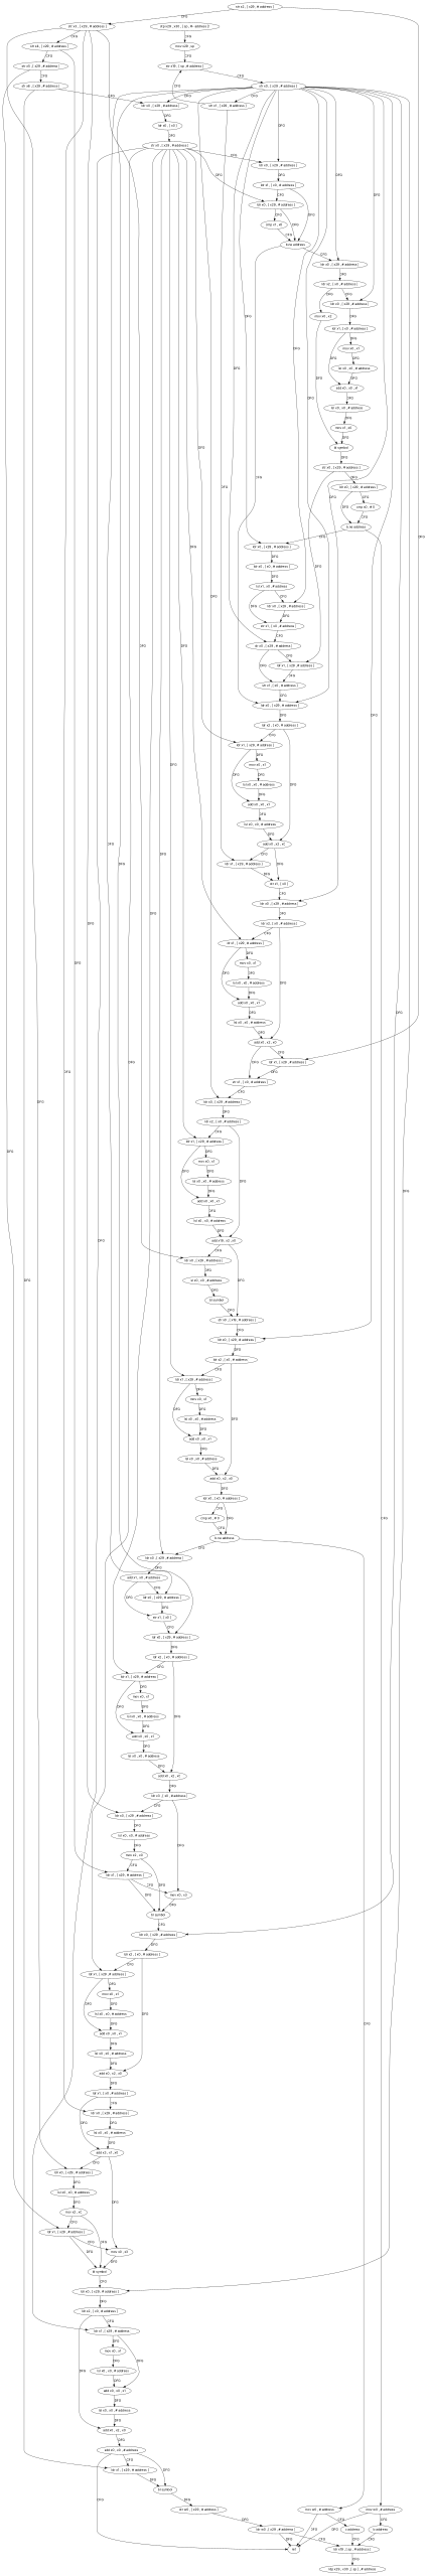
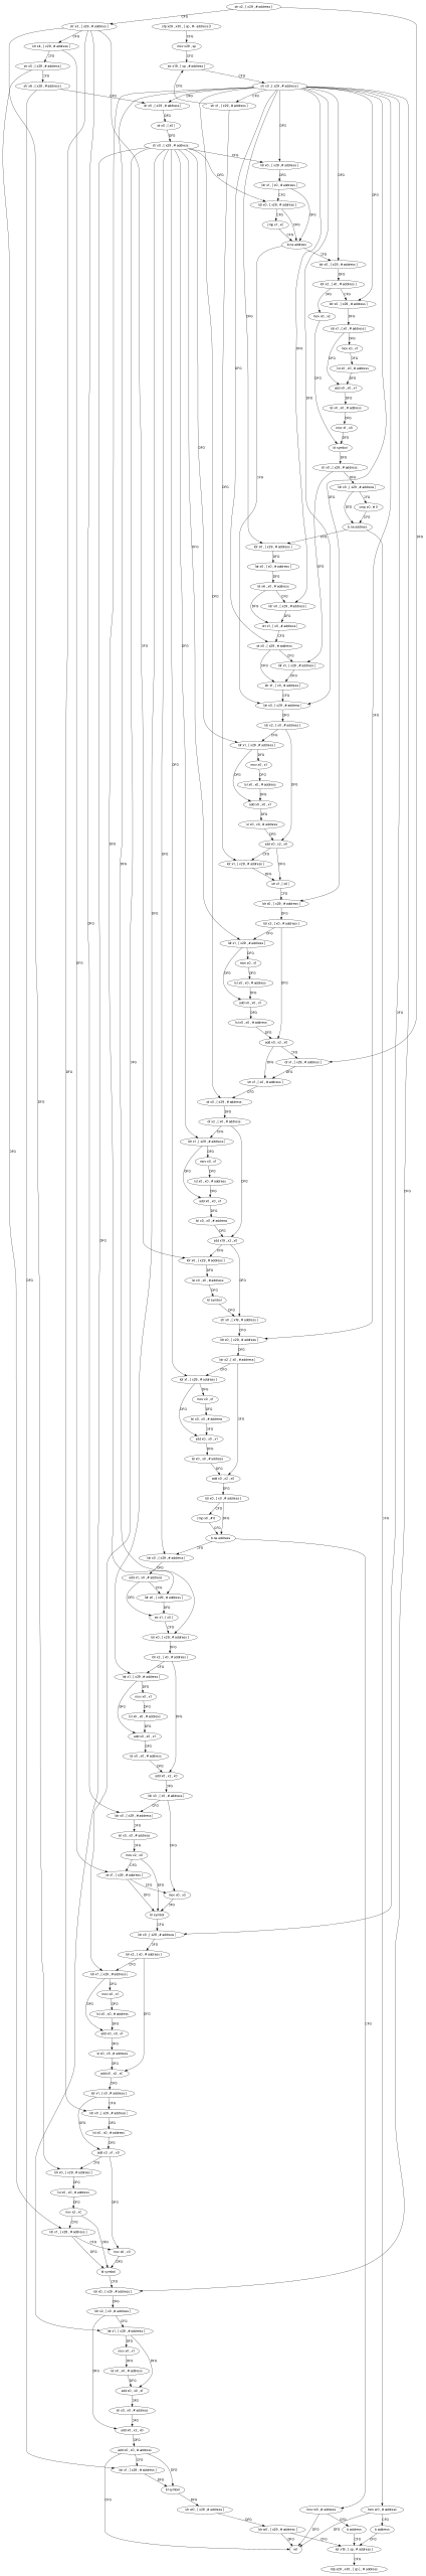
  digraph {
    fontname=Inter
    node [fontname=Inter]
    edge [fontname=Inter]
    n1 [label="stp x29 , x30 , [ sp , #- address ]!"]
    n2 [label="mov x29 , sp"]
    n3 [label="str x19 , [ sp , # address ]"]
    n4 [label="str x0 , [ x29 , # address ]"]
    n5 [label="str x1 , [ x29 , # address ]"]
    n6 [label="ldr x0 , [ x29 , # address ]"]
    n7 [label="ldr x0 , [ x29 , # address ]"]
    n8 [label="ldr x0 , [ x29 , # address ]"]
    n9 [label="ldr x0 , [ x29 , # address ]"]
    n10 [label="ldr x0 , [ x29 , # address ]"]
    n11 [label="ldr x0 , [ x29 , # address ]"]
    n12 [label="ldr x0 , [ x29 , # address ]"]
    n13 [label="ldr x0 , [ x29 , # address ]"]
    n14 [label="ldr x0 , [ x29 , # address ]"]
    n15 [label="ldr x0 , [ x29 , # address ]"]
    n16 [label="ldr x0 , [ x29 , # address ]"]
    n17 [label="ldr x0 , [ x29 , # address ]"]
    n18 [label="ldr x0 , [ x29 , # address ]"]
    n19 [label="ldr x0 , [ x29 , # address ]"]
    n20 [label="ldr x0 , [ x29 , # address ]"]
    n21 [label="ldr x1 , [ x29 , # address ]"]
    n22 [label="ldr x0 , [ x0 ]"]
    n23 [label="ldr x1 , [ x0 , # address ]"]
    n24 [label="ldr x2 , [ x0 , # address ]"]
    n25 [label="ldr x2 , [ x0 , # address ]"]
    n26 [label="ldr x2 , [ x0 , # address ]"]
    n27 [label="ldr x2 , [ x0 , # address ]"]
    n28 [label="ldr x2 , [ x0 , # address ]"]
    n29 [label="ldr x1 , [ x0 , # address ]"]
    n30 [label="ldr x0 , [ x0 , # address ]"]
    n31 [label="str x1 , [ x0 ]"]
    n32 [label="ldr x2 , [ x0 , # address ]"]
    n33 [label="ldr x2 , [ x0 , # address ]"]
    n34 [label="ldr x2 , [ x0 , # address ]"]
    n35 [label="str x1 , [ x0 , # address ]"]
    n36 [label="ldr x1 , [ x29 , # address ]"]
    n37 [label="str x1 , [ x0 , # address ]"]
    n38 [label="str x2 , [ x29 , # address ]"]
    n39 [label="str x3 , [ x29 , # address ]"]
    n40 [label="ldr x1 , [ x29 , # address ]"]
    n41 [label="str x1 , [ x0 ]"]
    n42 [label="str x4 , [ x29 , # address ]"]
    n43 [label="ldr x0 , [ x29 , # address ]"]
    n44 [label="ldr x0 , [ x29 , # address ]"]
    n45 [label="ldr x0 , [ x29 , # address ]"]
    n46 [label="ldr x0 , [ x29 , # address ]"]
    n47 [label="str x1 , [ x0 , # address ]"]
    n48 [label="str x5 , [ x29 , # address ]"]
    n49 [label="ldr x1 , [ x29 , # address ]"]
    n50 [label="lsl x0 , x0 , # address"]
    n51 [label="lsl x0 , x0 , # address"]
    n52 [label="lsl x0 , x0 , # address"]
    n53 [label="lsl x0 , x0 , # address"]
    n54 [label="str x6 , [ x29 , # address ]"]
    n55 [label="ldr x1 , [ x29 , # address ]"]
    n56 [label="mov x0 , x3"]
    n57 [label="bl symbol"]
    n58 [label="ldr x1 , [ x29 , # address ]"]
    n59 [label="mov x0 , x3"]
    n60 [label="bl symbol"]
    n61 [label="bl symbol"]
    n62 [label="str x0 , [ x29 , # address ]"]
    n63 [label="ldr x0 , [ x29 , # address ]"]
    n64 [label="ldr x1 , [ x29 , # address ]"]
    n65 [label="ldr x1 , [ x29 , # address ]"]
    n66 [label="ldr x1 , [ x29 , # address ]"]
    n67 [label="ldr x1 , [ x29 , # address ]"]
    n68 [label="ldr x0 , [ x29 , # address ]"]
    n69 [label="ldr x1 , [ x29 , # address ]"]
    n70 [label="ldr x1 , [ x29 , # address ]"]
    n71 [label="ldr x1 , [ x29 , # address ]"]
    n72 [label="b.ne address"]
    n73 [label="cmp x1 , x0"]
    n74 [label="mov x0 , x1"]
    n75 [label="add x0 , x0 , x1"]
    n76 [label="mov x0 , x1"]
    n77 [label="add x0 , x0 , x1"]
    n78 [label="mov x0 , x1"]
    n79 [label="add x0 , x0 , x1"]
    n80 [label="mov x0 , x1"]
    n81 [label="add x0 , x0 , x1"]
    n82 [label="add x1 , x0 , # address"]
    n83 [label="mov x0 , x1"]
    n84 [label="add x0 , x0 , x1"]
    n85 [label="mov x0 , x1"]
    n86 [label="add x0 , x0 , x1"]
    n87 [label="mov x0 , x1"]
    n88 [label="add x0 , x0 , x1"]
    n89 [label="add x0 , x2 , x0"]
    n90 [label="mov x0 , x2"]
    n91 [label="lsl x0 , x0 , # address"]
    n92 [label="lsl x0 , x0 , # address"]
    n93 [label="add x0 , x2 , x0"]
    n94 [label="lsl x0 , x0 , # address"]
    n95 [label="lsl x0 , x0 , # address"]
    n96 [label="add x19 , x2 , x0"]
    n97 [label="str x0 , [ x19 , # address ]"]
    n98 [label="lsl x0 , x0 , # address"]
    n99 [label="lsl x0 , x0 , # address"]
    n100 [label="bl symbol"]
    n101 [label="add x0 , x2 , x0"]
    n102 [label="ldr x0 , [ x0 , # address ]"]
    n103 [label="lsl x0 , x0 , # address"]
    n104 [label="lsl x0 , x0 , # address"]
    n105 [label="cmp x0 , # 0"]
    n106 [label="b.ne address"]
    n107 [label="mov w0 , # address"]
    n108 [label="b address"]
    n109 [label=ret]
    n110 [label="ldr x19 , [ sp , # address ]"]
    n111 [label="bl symbol"]
    n112 [label="mov x0 , x1"]
    n113 [label="add x0 , x0 , x1"]
    n114 [label="lsl x0 , x0 , # address"]
    n115 [label="lsl x0 , x0 , # address"]
    n116 [label="mov x1 , x0"]
    n117 [label="str x0 , [ x29 , # address ]"]
    n118 [label="ldr x0 , [ x29 , # address ]"]
    n119 [label="cmp x0 , # 0"]
    n120 [label="b.ne address"]
    n121 [label="mov w0 , # address"]
    n122 [label="b address"]
-   n123 [label="lsl x1 , x0 , # address"]
+   n123 [label="lsl x6 , x0 , # address"]
    n124 [label="add x0 , x2 , x0"]
    n125 [label="ldr x3 , [ x0 , # address ]"]
    n126 [label="lsl x0 , x0 , # address"]
    n127 [label="lsl x0 , x0 , # address"]
    n128 [label="mov x2 , x0"]
    n129 [label="add x0 , x2 , x0"]
    n130 [label="ldr x1 , [ x0 , # address ]"]
    n131 [label="lsl x0 , x0 , # address"]
    n132 [label="lsl x0 , x0 , # address"]
    n133 [label="add x3 , x1 , x0"]
    n134 [label="mov x2 , x0"]
    n135 [label="add x0 , x2 , x0"]
    n136 [label="add x0 , x0 , # address"]
    n137 [label="lsl x0 , x0 , # address"]
    n138 [label="lsl x0 , x0 , # address"]
    n139 [label="str w0 , [ x29 , # address ]"]
    n140 [label="ldr w0 , [ x29 , # address ]"]
    n141 [label="ldp x29 , x30 , [ sp ] , # address"]
    n1 -> n2 [label=CFG]
    n2 -> n3 [label=CFG]
    n3 -> n4 [label=CFG]
    n4 -> n5 [label=CFG]
    n4 -> n6 [label=DFG]
    n4 -> n7 [label=DFG]
    n4 -> n8 [label=DFG]
    n4 -> n9 [label=DFG]
    n4 -> n10 [label=DFG]
    n4 -> n11 [label=DFG]
    n4 -> n12 [label=DFG]
    n4 -> n13 [label=DFG]
    n4 -> n14 [label=DFG]
    n4 -> n15 [label=DFG]
    n4 -> n16 [label=DFG]
    n4 -> n17 [label=DFG]
    n4 -> n18 [label=DFG]
    n4 -> n19 [label=DFG]
    n4 -> n20 [label=DFG]
    n5 -> n3 [label=CFG]
    n5 -> n21 [label=DFG]
    n6 -> n22 [label=DFG]
    n7 -> n23 [label=DFG]
    n8 -> n24 [label=DFG]
    n9 -> n25 [label=DFG]
    n10 -> n26 [label=DFG]
    n11 -> n27 [label=DFG]
    n12 -> n28 [label=DFG]
    n13 -> n29 [label=DFG]
    n14 -> n30 [label=DFG]
    n15 -> n31 [label=DFG]
    n16 -> n32 [label=DFG]
    n17 -> n33 [label=DFG]
    n18 -> n34 [label=DFG]
    n19 -> n35 [label=DFG]
    n20 -> n36 [label=CFG]
    n20 -> n37 [label=DFG]
    n21 -> n41 [label=DFG]
    n22 -> n62 [label=DFG]
    n23 -> n63 [label=CFG]
    n23 -> n72 [label=DFG]
    n24 -> n64 [label=CFG]
    n24 -> n89 [label=DFG]
    n25 -> n13 [label=CFG]
    n25 -> n90 [label=DFG]
    n26 -> n65 [label=CFG]
    n26 -> n93 [label=DFG]
    n27 -> n66 [label=CFG]
    n27 -> n96 [label=DFG]
    n28 -> n67 [label=CFG]
    n28 -> n101 [label=DFG]
    n29 -> n112 [label=DFG]
    n29 -> n113 [label=DFG]
    n30 -> n123 [label=DFG]
    n31 -> n16 [label=CFG]
    n32 -> n69 [label=CFG]
    n32 -> n124 [label=DFG]
    n33 -> n70 [label=CFG]
    n33 -> n129 [label=DFG]
    n34 -> n71 [label=CFG]
    n34 -> n135 [label=DFG]
    n35 -> n20 [label=CFG]
    n36 -> n37 [label=DFG]
    n37 -> n8 [label=CFG]
    n38 -> n39 [label=CFG]
    n38 -> n40 [label=DFG]
    n39 -> n42 [label=CFG]
    n39 -> n43 [label=DFG]
    n39 -> n44 [label=DFG]
    n39 -> n45 [label=DFG]
    n39 -> n46 [label=DFG]
    n40 -> n47 [label=DFG]
    n41 -> n10 [label=CFG]
    n42 -> n48 [label=CFG]
    n42 -> n49 [label=DFG]
    n43 -> n50 [label=DFG]
    n44 -> n51 [label=DFG]
    n45 -> n52 [label=DFG]
    n46 -> n53 [label=DFG]
    n47 -> n11 [label=CFG]
    n48 -> n54 [label=CFG]
    n48 -> n55 [label=DFG]
    n49 -> n56 [label=CFG]
    n49 -> n57 [label=DFG]
    n50 -> n100 [label=DFG]
    n51 -> n128 [label=DFG]
    n52 -> n133 [label=DFG]
    n53 -> n134 [label=DFG]
    n54 -> n6 [label=CFG]
    n54 -> n58 [label=DFG]
    n55 -> n59 [label=CFG]
    n55 -> n60 [label=DFG]
    n56 -> n57 [label=DFG]
    n57 -> n17 [label=CFG]
    n58 -> n61 [label=DFG]
    n59 -> n60 [label=DFG]
    n60 -> n18 [label=CFG]
    n61 -> n139 [label=DFG]
    n62 -> n7 [label=CFG]
    n62 -> n63 [label=DFG]
    n62 -> n64 [label=DFG]
    n62 -> n65 [label=DFG]
    n62 -> n66 [label=DFG]
    n62 -> n67 [label=DFG]
    n62 -> n68 [label=DFG]
    n62 -> n69 [label=DFG]
    n62 -> n70 [label=DFG]
    n62 -> n71 [label=DFG]
    n63 -> n72 [label=DFG]
    n63 -> n73 [label=CFG]
    n64 -> n74 [label=DFG]
    n64 -> n75 [label=DFG]
    n65 -> n76 [label=DFG]
    n65 -> n77 [label=DFG]
    n66 -> n78 [label=DFG]
    n66 -> n79 [label=DFG]
    n67 -> n80 [label=DFG]
    n67 -> n81 [label=DFG]
    n68 -> n82 [label=DFG]
    n69 -> n83 [label=DFG]
    n69 -> n84 [label=DFG]
    n70 -> n85 [label=DFG]
    n70 -> n86 [label=DFG]
    n71 -> n87 [label=DFG]
    n71 -> n88 [label=DFG]
    n72 -> n8 [label=CFG]
    n72 -> n9 [label=CFG]
    n73 -> n72 [label=CFG]
    n74 -> n91 [label=DFG]
    n75 -> n92 [label=DFG]
    n76 -> n94 [label=DFG]
    n77 -> n95 [label=DFG]
    n78 -> n98 [label=DFG]
    n79 -> n99 [label=DFG]
    n80 -> n103 [label=DFG]
    n81 -> n104 [label=DFG]
    n82 -> n15 [label=CFG]
    n82 -> n31 [label=DFG]
    n83 -> n126 [label=DFG]
    n84 -> n127 [label=DFG]
    n85 -> n131 [label=DFG]
    n86 -> n132 [label=DFG]
    n87 -> n137 [label=DFG]
    n88 -> n138 [label=DFG]
    n89 -> n21 [label=CFG]
    n89 -> n41 [label=DFG]
    n90 -> n111 [label=DFG]
    n91 -> n75 [label=DFG]
    n92 -> n89 [label=DFG]
    n93 -> n40 [label=CFG]
    n93 -> n47 [label=DFG]
    n94 -> n77 [label=DFG]
    n95 -> n93 [label=DFG]
    n96 -> n43 [label=CFG]
    n96 -> n97 [label=DFG]
    n97 -> n12 [label=CFG]
    n98 -> n79 [label=DFG]
    n99 -> n96 [label=DFG]
    n100 -> n97 [label=DFG]
    n101 -> n102 [label=DFG]
    n102 -> n105 [label=CFG]
    n102 -> n106 [label=DFG]
    n103 -> n81 [label=DFG]
    n104 -> n101 [label=DFG]
    n105 -> n106 [label=CFG]
    n106 -> n68 [label=CFG]
    n106 -> n107 [label=CFG]
    n107 -> n108 [label=CFG]
    n107 -> n109 [label=DFG]
    n108 -> n110 [label=CFG]
    n110 -> n141 [label=CFG]
    n111 -> n117 [label=DFG]
    n112 -> n114 [label=DFG]
    n113 -> n115 [label=DFG]
    n114 -> n113 [label=DFG]
    n115 -> n116 [label=DFG]
    n116 -> n111 [label=DFG]
    n117 -> n36 [label=DFG]
    n117 -> n118 [label=DFG]
    n118 -> n119 [label=CFG]
    n118 -> n120 [label=DFG]
    n119 -> n120 [label=CFG]
    n120 -> n14 [label=CFG]
    n120 -> n121 [label=CFG]
    n121 -> n109 [label=DFG]
    n121 -> n122 [label=CFG]
    n122 -> n110 [label=CFG]
    n123 -> n19 [label=CFG]
    n123 -> n35 [label=DFG]
    n124 -> n125 [label=DFG]
    n125 -> n44 [label=CFG]
    n125 -> n56 [label=DFG]
    n126 -> n84 [label=DFG]
    n127 -> n124 [label=DFG]
    n128 -> n49 [label=CFG]
    n128 -> n57 [label=DFG]
    n129 -> n130 [label=DFG]
    n130 -> n45 [label=CFG]
    n130 -> n133 [label=DFG]
    n131 -> n86 [label=DFG]
    n132 -> n129 [label=DFG]
    n133 -> n46 [label=CFG]
    n133 -> n59 [label=DFG]
    n134 -> n55 [label=CFG]
    n134 -> n60 [label=DFG]
    n135 -> n136 [label=DFG]
    n136 -> n58 [label=CFG]
    n136 -> n61 [label=DFG]
    n136 -> n109 [label=CFG]
    n137 -> n88 [label=DFG]
    n138 -> n135 [label=DFG]
    n139 -> n140 [label=DFG]
    n140 -> n109 [label=DFG]
    n140 -> n110 [label=CFG]
  }
